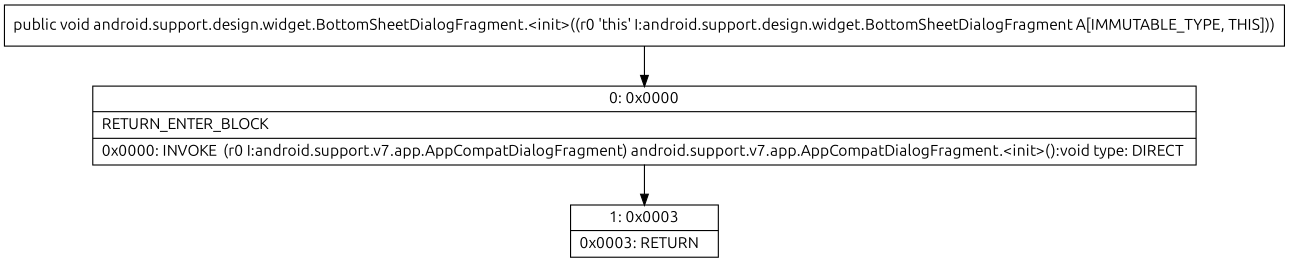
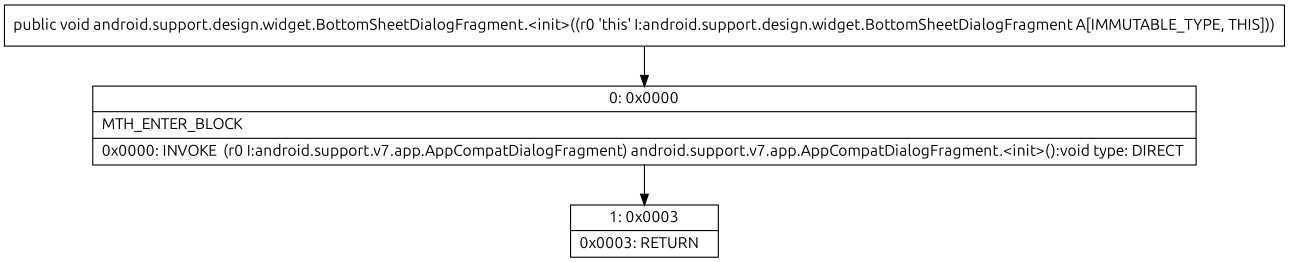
  digraph {
    fontname=Ubuntu
    node [shape=record fontname=Ubuntu]
    edge [fontname=Ubuntu]
-   n1 [label="{0\:\ 0x0000|RETURN_ENTER_BLOCK\l|0x0000: INVOKE  (r0 I:android.support.v7.app.AppCompatDialogFragment) android.support.v7.app.AppCompatDialogFragment.\<init\>():void type: DIRECT \l}"]
+   n1 [label="{0\:\ 0x0000|MTH_ENTER_BLOCK\l|0x0000: INVOKE  (r0 I:android.support.v7.app.AppCompatDialogFragment) android.support.v7.app.AppCompatDialogFragment.\<init\>():void type: DIRECT \l}"]
    n2 [label="{1\:\ 0x0003|0x0003: RETURN   \l}"]
    n3 [label="{public void android.support.design.widget.BottomSheetDialogFragment.\<init\>((r0 'this' I:android.support.design.widget.BottomSheetDialogFragment A[IMMUTABLE_TYPE, THIS])) }"]
    n1 -> n2
    n3 -> n1
  }
